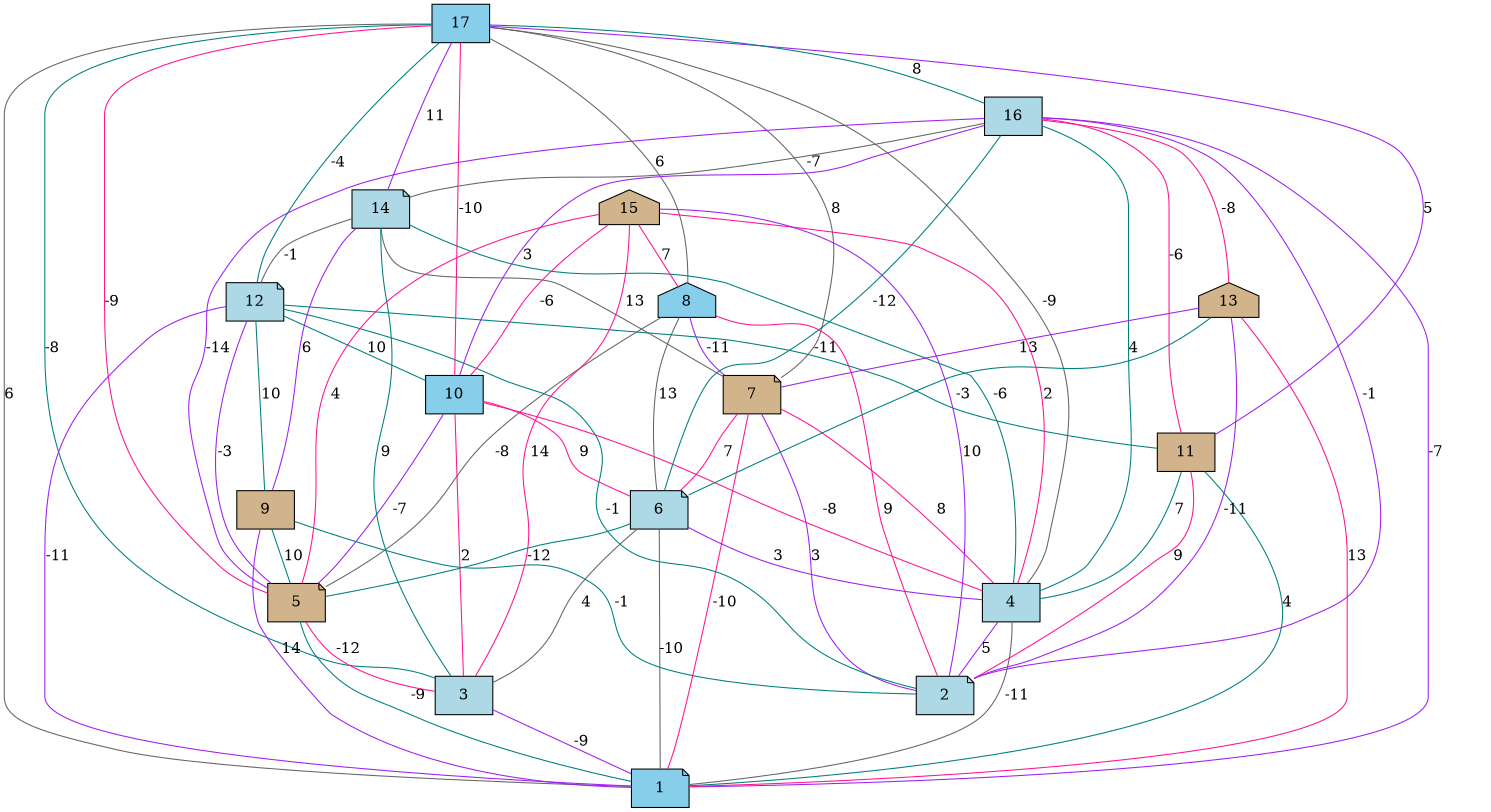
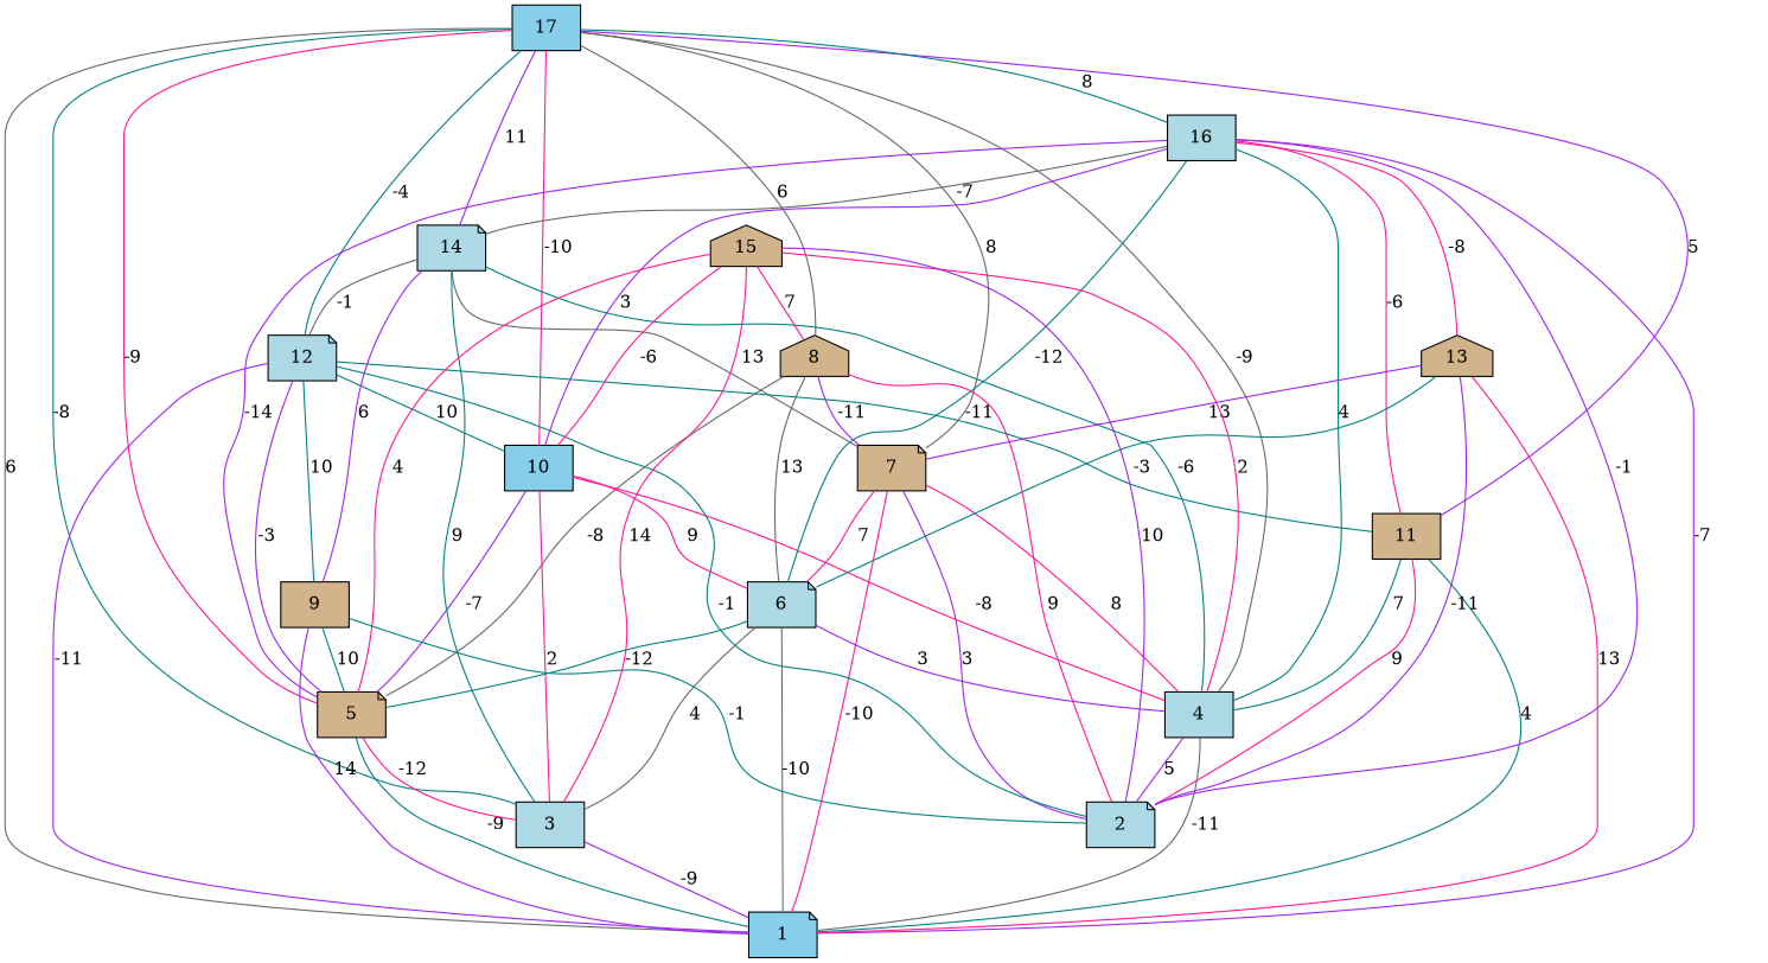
  graph {
    fontname="Helvetica,Arial,sans-serif"
    node [fillcolor=lightblue shape=box style=filled]
    edge [color=deeppink]
    17 [fillcolor=skyblue]
    1 [fillcolor=skyblue shape=note]
    3
    4
    5 [fillcolor=tan shape=note]
    7 [fillcolor=tan shape=note]
-   8 [fillcolor=skyblue shape=house]
+   8 [fillcolor=tan shape=house]
    10 [fillcolor=skyblue]
    11 [fillcolor=tan]
    12 [shape=note]
    14 [shape=note]
    16
    2 [shape=note]
    6 [shape=note]
    9 [fillcolor=tan]
    13 [fillcolor=tan shape=house]
    15 [fillcolor=tan shape=house]
    17 -- 1 [color=gray40 label=6]
    17 -- 3 [color=teal label=-8]
    17 -- 4 [color=gray40 label=-9]
    17 -- 5 [label=-9]
    17 -- 7 [color=gray40 label=8]
    17 -- 8 [color=gray40 label=6]
    17 -- 10 [label=-10]
    17 -- 11 [color=purple label=5]
    17 -- 12 [color=teal label=-4]
    17 -- 14 [color=purple label=11]
    17 -- 16 [color=teal label=8]
    3 -- 1 [color=purple label=-9]
    4 -- 1 [color=gray40 label=-11]
    4 -- 2 [color=purple label=5]
    5 -- 1 [color=teal label=-9]
    5 -- 3 [label=-12]
    7 -- 1 [label=-10]
    7 -- 4 [label=8]
    7 -- 2 [color=purple label=3]
    7 -- 6 [label=7]
    8 -- 5 [color=gray40 label=-8]
    8 -- 7 [color=purple label=-11]
    8 -- 2 [label=9]
    8 -- 6 [color=gray40 label=13]
    10 -- 3 [label=2]
    10 -- 4 [label=-8]
    10 -- 5 [color=purple label=-7]
    10 -- 6 [label=9]
    11 -- 1 [color=teal label=4]
    11 -- 4 [color=teal label=7]
    11 -- 2 [label=9]
    12 -- 1 [color=purple label=-11]
    12 -- 5 [color=purple label=-3]
    12 -- 10 [color=teal label=10]
    12 -- 11 [color=teal label=-11]
    12 -- 2 [color=teal label=-1]
    12 -- 9 [color=teal label=10]
    14 -- 3 [color=teal label=9]
    14 -- 4 [color=teal label=-6]
    14 -- 7 [color=gray40 label=13]
    14 -- 12 [color=gray40 label=-1]
    14 -- 9 [color=purple label=6]
    16 -- 1 [color=purple label=-7]
    16 -- 4 [color=teal label=4]
    16 -- 5 [color=purple label=-14]
    16 -- 10 [color=purple label=3]
    16 -- 11 [label=-6]
    16 -- 14 [color=gray40 label=-7]
    16 -- 2 [color=purple label=-1]
    16 -- 6 [color=teal label=-12]
    16 -- 13 [label=-8]
    6 -- 1 [color=gray40 label=-10]
    6 -- 3 [color=gray40 label=4]
    6 -- 4 [color=purple label=3]
    6 -- 5 [color=teal label=-12]
    9 -- 1 [color=purple label=14]
    9 -- 5 [color=teal label=10]
    9 -- 2 [color=teal label=-1]
    13 -- 1 [label=13]
    13 -- 7 [color=purple label=13]
    13 -- 2 [color=purple label=-11]
    13 -- 6 [color=teal label=-3]
    15 -- 3 [label=14]
    15 -- 4 [label=2]
    15 -- 5 [label=4]
    15 -- 8 [label=7]
    15 -- 10 [label=-6]
    15 -- 2 [color=purple label=10]
  }
